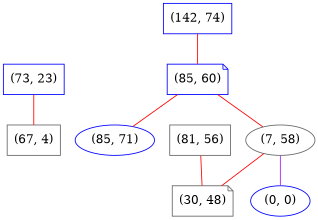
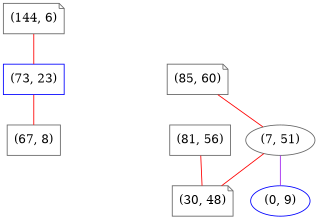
  graph {
    node [color=gray40 shape=box]
    edge [color=red weight=1]
+   "(144, 6)" [shape=note]
    "(73, 23)" [color=blue]
-   "(67, 8)" [label="(67, 4)"]
-   "(142, 74)" [color=blue]
-   "(85, 60)" [color=blue shape=note]
-   "(85, 71)" [color=blue shape=ellipse]
-   "(7, 51)" [shape=ellipse label="(7, 58)"]
+   "(67, 8)"
+   "(85, 60)" [shape=note]
+   "(7, 51)" [shape=ellipse]
    "(30, 48)" [shape=note]
    "(81, 56)"
-   "(0, 0)" [color=blue shape=ellipse]
+   "(0, 0)" [color=blue shape=ellipse label="(0, 9)"]
+   "(144, 6)" -- "(73, 23)"
    "(73, 23)" -- "(67, 8)"
-   "(142, 74)" -- "(85, 60)"
-   "(85, 60)" -- "(85, 71)"
    "(85, 60)" -- "(7, 51)"
    "(7, 51)" -- "(30, 48)"
    "(7, 51)" -- "(0, 0)" [color=purple weight=4]
    "(81, 56)" -- "(30, 48)"
  }
